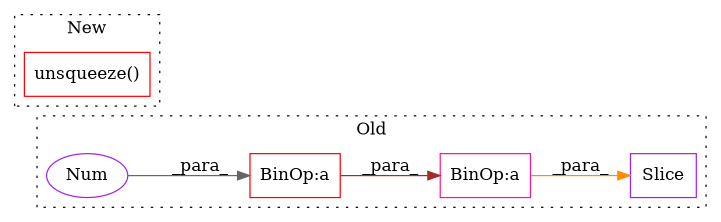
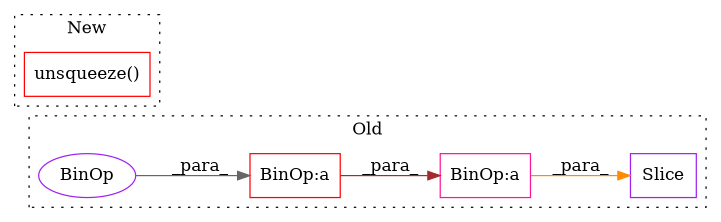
  digraph {
    rankdir=LR
    node [a=82 s=4077 shape=box color=purple]
    n1 [a=80 l=14 label=Slice s=4068]
    n2 [l=4 label="BinOp:a" color=deeppink]
    n3 [l=2 label="BinOp:a" color=red]
-   n4 [a=76 l=1 label=Num s=4079 shape=ellipse]
+   n4 [a=76 l=1 label=BinOp s=4079 shape=ellipse]
    n5 [a=75 l=31 label="unsqueeze()" s=4747 color=red]
    subgraph cluster_1 {
      label=Old
      style=dotted
      n1
      n2
      n3
      n4
    }
    subgraph cluster_2 {
      label=New
      style=dotted
      n5
    }
    n2 -> n1 [label=_para_ color=darkorange]
    n3 -> n2 [label=_para_ color=brown]
    n4 -> n3 [label=_para_ color=gray40]
  }
